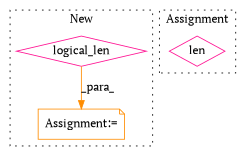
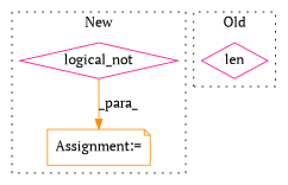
  digraph {
    fontname="PT Serif"
    node [a=32 shape=diamond color=deeppink fontname="PT Serif"]
-   n1 [l="12,1" label=logical_len s="9638,9669"]
+   n1 [l="12,1" label=logical_not s="9638,9669"]
    n2 [a=7 l=1 label="Assignment:=" s=9607 shape=note color=darkorange]
    n3 [l="4,1" label=len s="6968,7038"]
    subgraph cluster_1 {
      label=New
      style=dotted
      n1
      n2
    }
    subgraph cluster_2 {
-     label=Assignment
+     label=Old
      style=dotted
      n3
    }
    n1 -> n2 [label=_para_ color=darkorange style=solid arrowhead=normal fontname="PT Serif"]
  }
